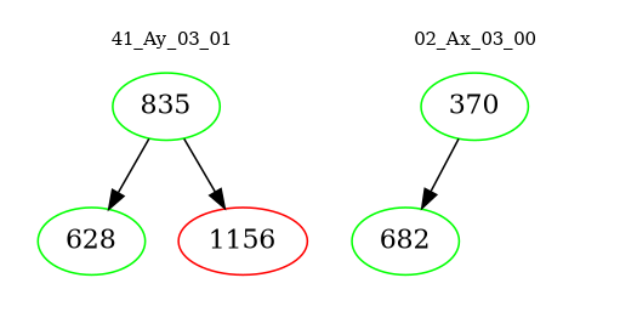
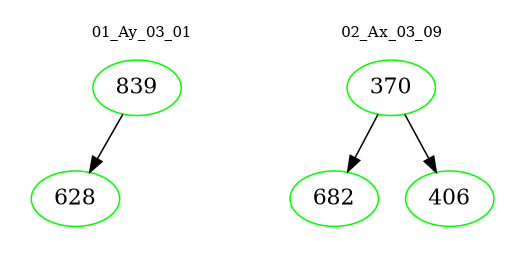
  digraph {
    node [color=green]
    edge [color=black]
-   n1 [label=835]
+   n1 [label=839]
    n2 [label=628]
-   n3 [color=red label=1156]
    n4 [label=370]
    n5 [label=682]
+   n6 [label=406]
    subgraph cluster_1 {
      color=white
      fontsize=10
-     label="41_Ay_03_01"
+     label="01_Ay_03_01"
      n1
      n2
-     n3
    }
    subgraph cluster_2 {
      color=white
      fontsize=10
-     label="02_Ax_03_00"
+     label="02_Ax_03_09"
      n4
      n5
+     n6
    }
    n1 -> n2
-   n1 -> n3
    n4 -> n5
+   n4 -> n6
  }
